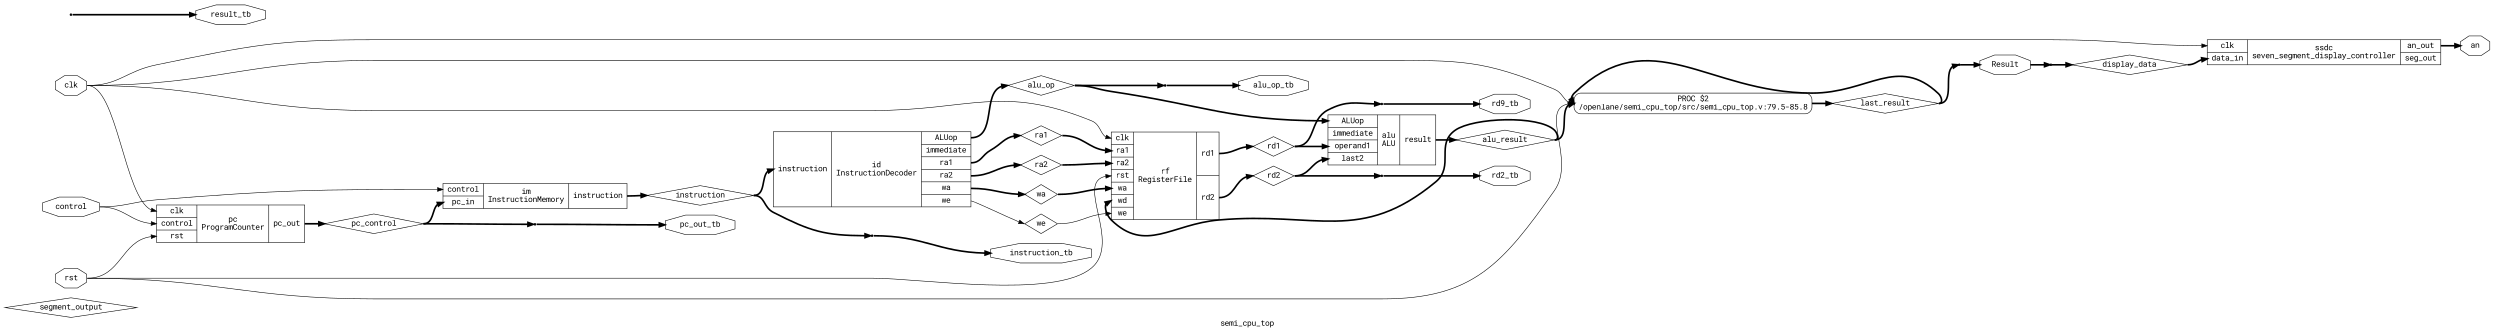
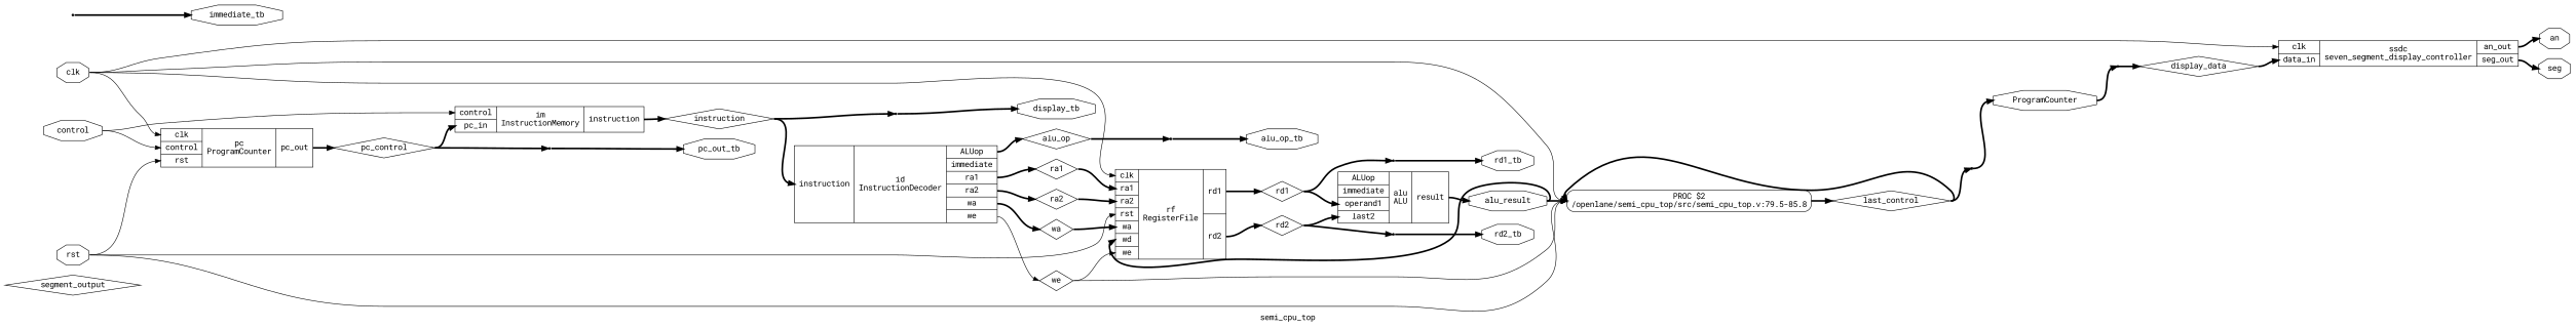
  digraph {
    fontname="Roboto Mono"
    label=semi_cpu_top
    rankdir=LR
    remincross=true
    node [color=black fontcolor=black fontname="Roboto Mono" shape=diamond]
    edge [color=black fontcolor=black fontname="Roboto Mono" headport=w style="setlinewidth(3)" tailport=e]
    n1 [label=segment_output]
    n2 [label=display_data]
    n3 [label="{{<p28> clk|<p29> data_in}|ssdc\nseven_segment_display_controller|{<p30> an_out|<p31> seg_out}}" shape=record color="" fontcolor=""]
    n4 [label=an shape=octagon]
-   n6 [label=last_result]
+   n5 [label=seg shape=octagon]
+   n6 [label=last_control]
    n7 [label="PROC $2\n/openlane/semi_cpu_top/src/semi_cpu_top.v:79.5-85.8" shape=box style=rounded color="" fontcolor=""]
    x1 [shape=point color="" fontcolor=""]
-   n9 [label=Result shape=octagon]
-   n10 [label=alu_result]
+   n9 [label=ProgramCounter shape=octagon]
+   n10 [label=alu_result shape=octagon]
    n11 [label="{{<p28> clk|<p13> ra1|<p12> ra2|<p27> rst|<p11> wa|<p38> wd|<p10> we}|rf\nRegisterFile|{<p8> rd1|<p7> rd2}}" shape=record color="" fontcolor=""]
    n12 [label=rd2]
    n13 [label=rd1]
    n14 [label="{{<p33> ALUop|<p9> immediate|<p34> operand1|<p35> last2}|alu\nALU|{<p36> result}}" shape=record color="" fontcolor=""]
    x6 [shape=point color="" fontcolor=""]
    n16 [label=rd2_tb shape=octagon]
    x5 [shape=point color="" fontcolor=""]
-   n18 [label=rd9_tb shape=octagon]
+   n18 [label=rd1_tb shape=octagon]
    x7 [shape=point color="" fontcolor=""]
-   n20 [label=result_tb shape=octagon]
+   n20 [label=immediate_tb shape=octagon]
    n21 [label=we]
    n22 [label=wa]
    n23 [label=ra2]
    n24 [label=ra1]
    n25 [label=alu_op]
    x4 [shape=point color="" fontcolor=""]
    n27 [label=alu_op_tb shape=octagon]
    n28 [label=instruction]
    n29 [label="{{<p15> instruction}|id\nInstructionDecoder|{<p33> ALUop|<p9> immediate|<p13> ra1|<p12> ra2|<p11> wa|<p10> we}}" shape=record color="" fontcolor=""]
    x3 [shape=point color="" fontcolor=""]
-   n31 [label=instruction_tb shape=octagon]
+   n31 [label=display_tb shape=octagon]
    n32 [label=pc_control]
    n33 [label="{{<p26> control|<p41> pc_in}|im\nInstructionMemory|{<p15> instruction}}" shape=record color="" fontcolor=""]
    x2 [shape=point color="" fontcolor=""]
    n35 [label=pc_out_tb shape=octagon]
    x8 [shape=point color="" fontcolor=""]
    n37 [label=control shape=octagon]
    n38 [label="{{<p28> clk|<p26> control|<p27> rst}|pc\nProgramCounter|{<p16> pc_out}}" shape=record color="" fontcolor=""]
    n39 [label=rst shape=octagon]
    n40 [label=clk shape=octagon]
    n2 -> n3 [headport="p29:w"]
    n3 -> n4 [tailport="p30:e"]
+   n3 -> n5 [tailport="p31:e"]
    n6 -> n7
    n6 -> x1
    n7 -> n6
    x1 -> n9
    n9 -> x8
    n10 -> n7
    n10 -> n11 [headport="p38:w"]
    n11 -> n12 [tailport="p7:e"]
    n11 -> n13 [tailport="p8:e"]
    n12 -> n14 [headport="p35:w"]
    n12 -> x6
    n13 -> n14 [headport="p34:w"]
    n13 -> x5
    n14 -> n10 [tailport="p36:e"]
    x6 -> n16
    x5 -> n18
    x7 -> n20
+   n21 -> n7 [style=""]
    n21 -> n11 [headport="p10:w" style=""]
    n22 -> n11 [headport="p11:w"]
    n23 -> n11 [headport="p12:w"]
    n24 -> n11 [headport="p13:w"]
-   n25 -> n14 [headport="p33:w"]
    n25 -> x4
    x4 -> n27
    n28 -> n29 [headport="p15:w"]
    n28 -> x3
    n29 -> n21 [tailport="p10:e" style=""]
    n29 -> n22 [tailport="p11:e"]
    n29 -> n23 [tailport="p12:e"]
    n29 -> n24 [tailport="p13:e"]
    n29 -> n25 [tailport="p33:e"]
    x3 -> n31
    n32 -> n33 [headport="p41:w"]
    n32 -> x2
    n33 -> n28 [tailport="p15:e"]
    x2 -> n35
    x8 -> n2
    n37 -> n33 [headport="p26:w" style=""]
    n37 -> n38 [headport="p26:w" style=""]
    n38 -> n32 [tailport="p16:e"]
    n39 -> n7 [style=""]
    n39 -> n11 [headport="p27:w" style=""]
    n39 -> n38 [headport="p27:w" style=""]
    n40 -> n3 [headport="p28:w" style=""]
    n40 -> n7 [style=""]
    n40 -> n11 [headport="p28:w" style=""]
    n40 -> n38 [headport="p28:w" style=""]
  }
